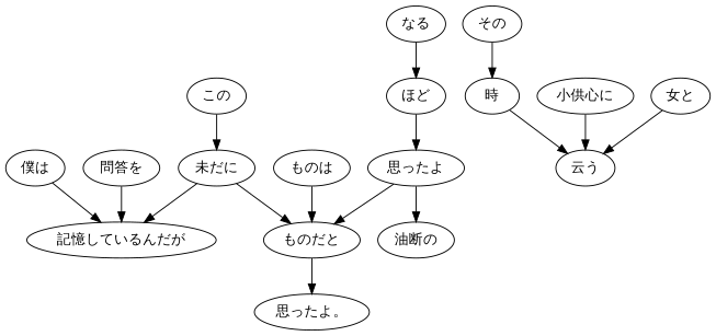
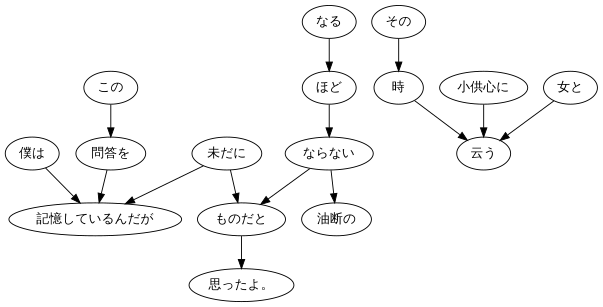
  digraph {
    fontname=Inter
    node [fontname=Inter]
    edge [fontname=Inter]
    n1 [label="僕は"]
    n2 [label="記憶しているんだが"]
    n3 [label="この"]
    n4 [label="問答を"]
    n5 [label="未だに"]
    n6 [label="ものだと"]
    n7 [label="思ったよ。"]
    n8 [label="その"]
    n9 [label="時"]
    n10 [label="云う"]
    n11 [label="小供心に"]
    n12 [label="女と"]
-   n13 [label="ものは"]
    n14 [label="なる"]
    n15 [label="ほど"]
-   n16 [label="思ったよ"]
+   n16 [label="ならない"]
    n17 [label="油断の"]
    n1 -> n2
-   n3 -> n5
+   n3 -> n4
    n4 -> n2
    n5 -> n2
    n5 -> n6
    n6 -> n7
    n8 -> n9
    n9 -> n10
    n11 -> n10
    n12 -> n10
-   n13 -> n6
    n14 -> n15
    n15 -> n16
    n16 -> n6
    n16 -> n17
  }
